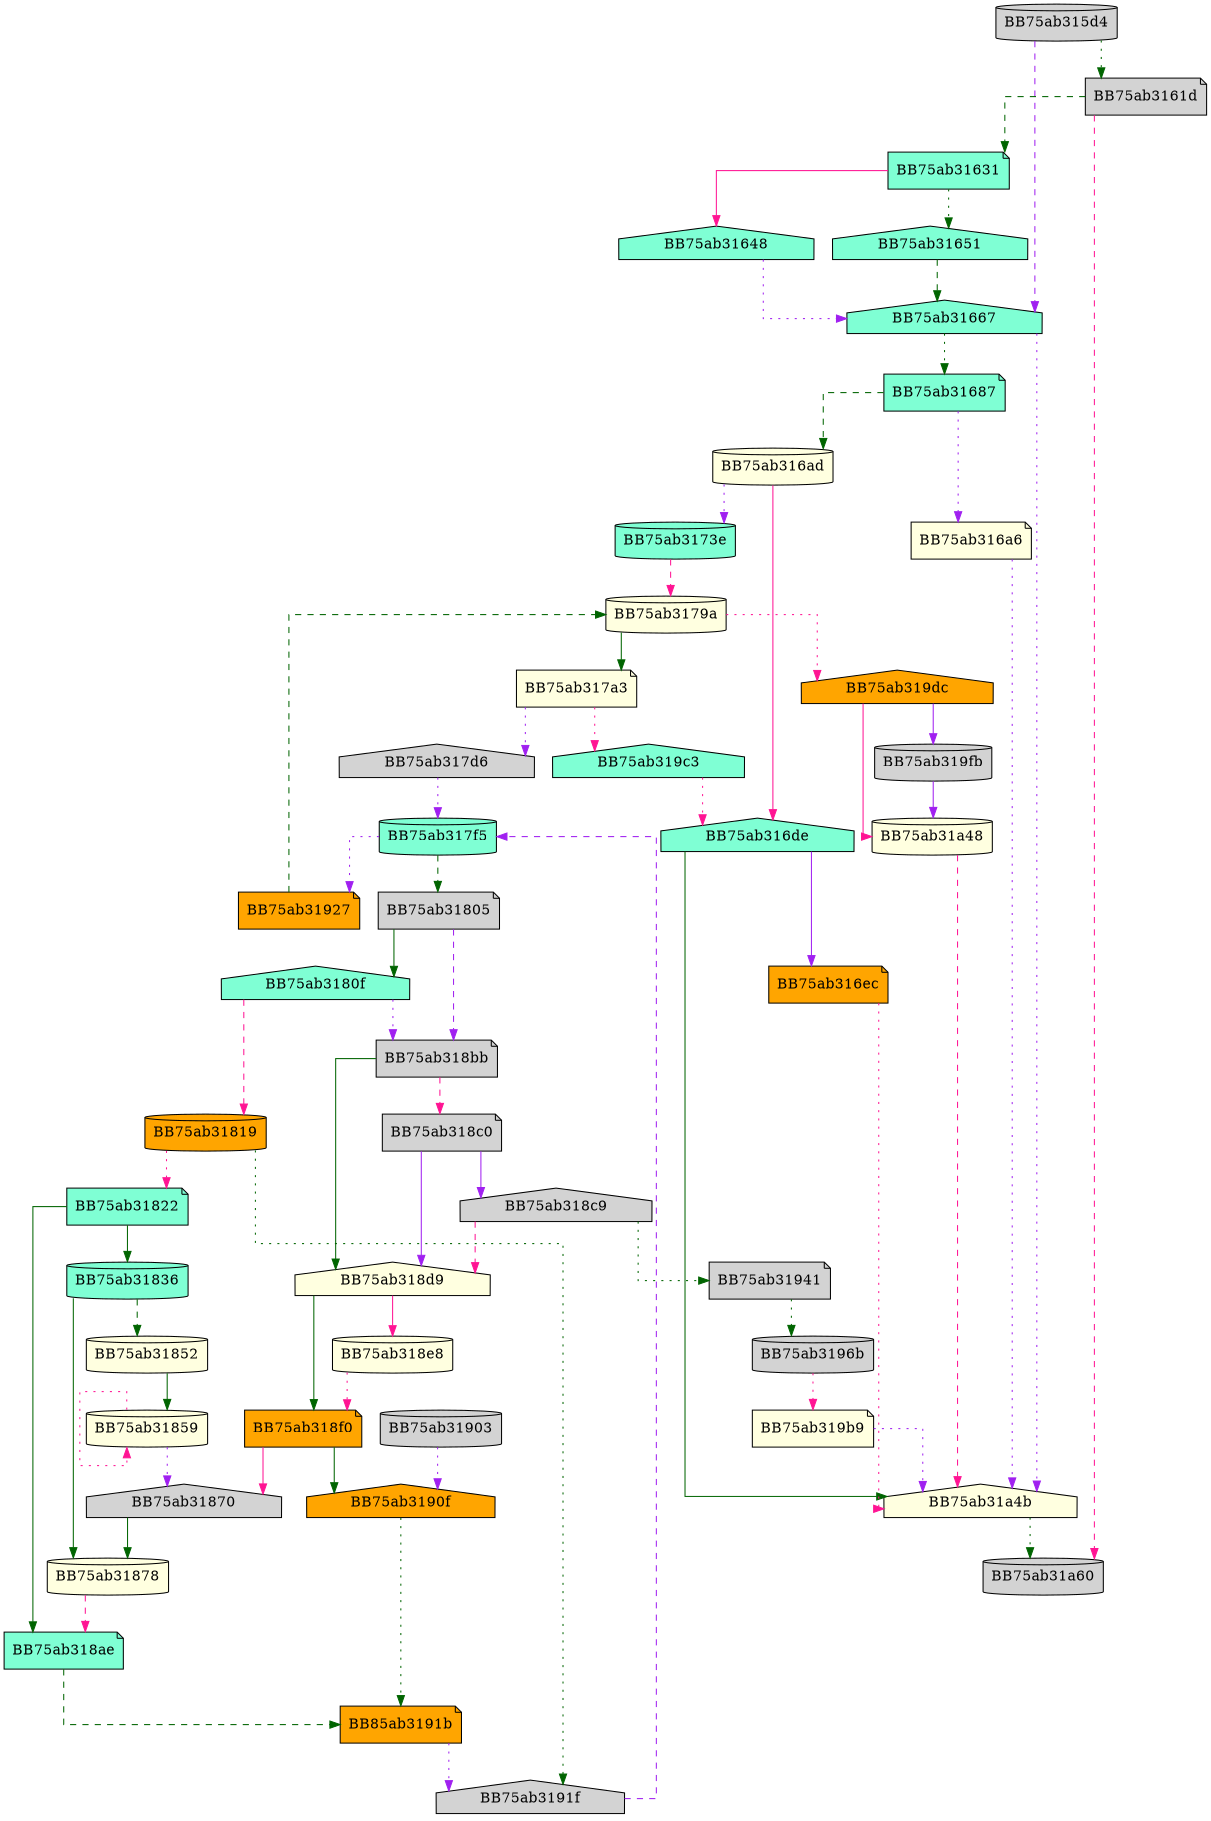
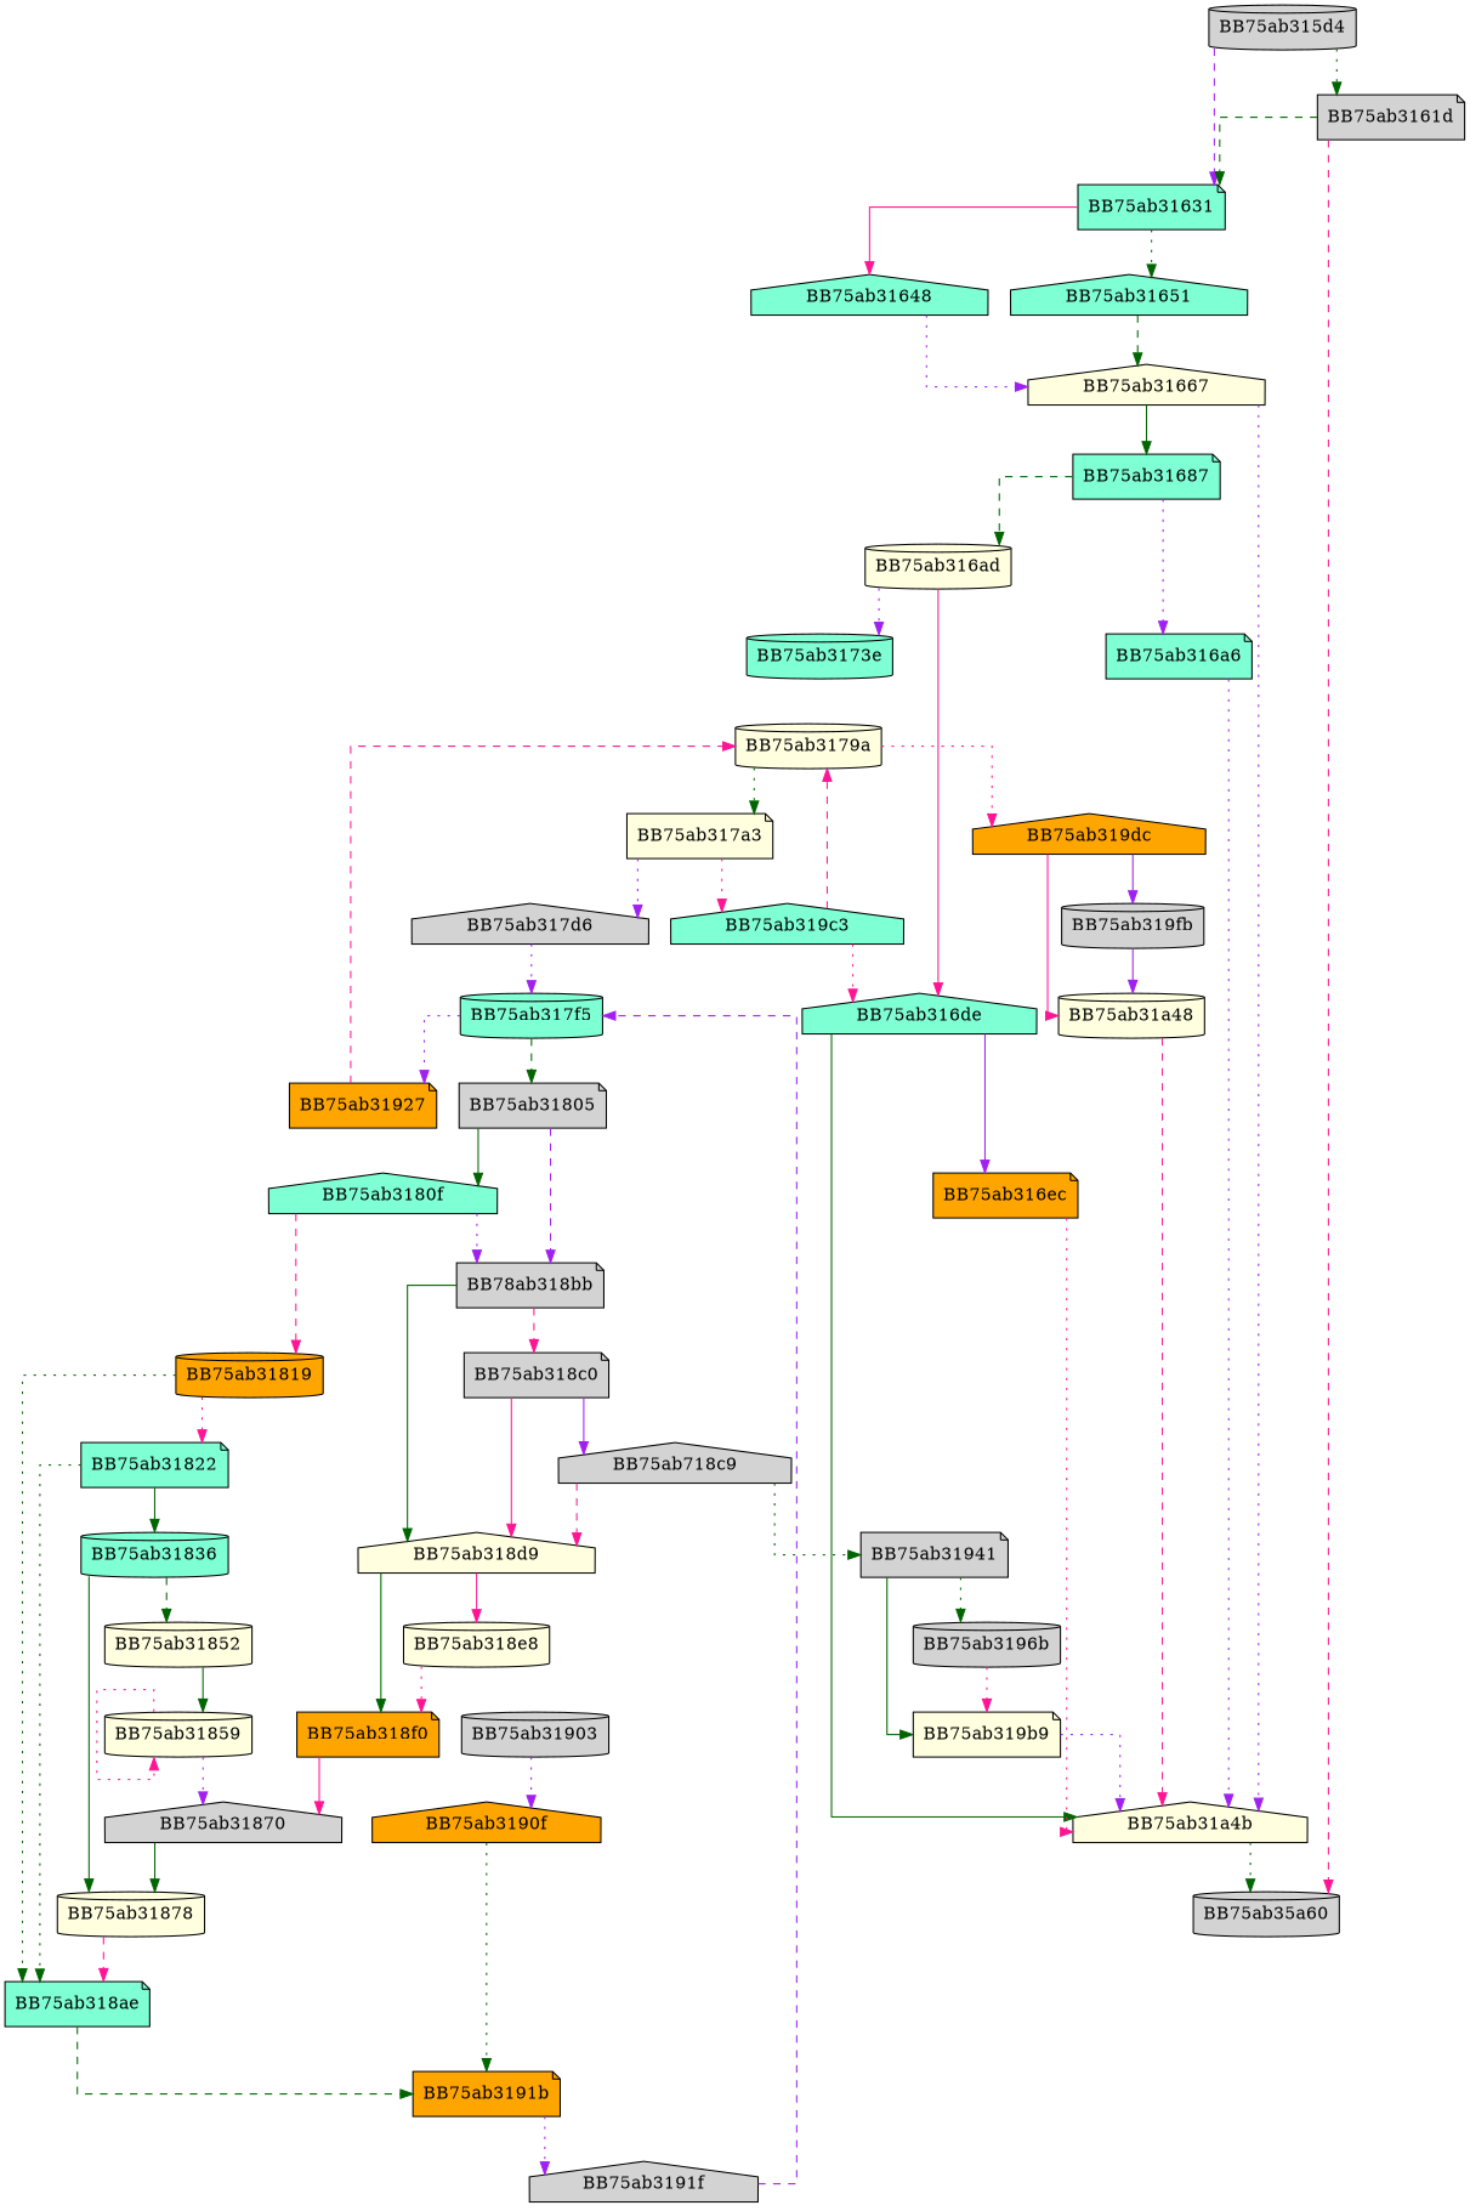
  digraph {
    splines=ortho
    node [fillcolor=lightgrey shape=note style=filled]
    edge [color=darkgreen style=dotted]
    BB75ab31631 [fillcolor=aquamarine]
    BB75ab315d4 [shape=cylinder]
    BB75ab3161d
    BB75ab31651 [fillcolor=aquamarine shape=house]
    BB75ab31648 [fillcolor=aquamarine shape=house]
-   BB75ab31a60 [shape=cylinder]
-   BB75ab31667 [fillcolor=aquamarine shape=house]
+   BB75ab31a60 [shape=cylinder label=BB75ab35a60]
+   BB75ab31667 [fillcolor=lightyellow shape=house]
    BB75ab31a4b [fillcolor=lightyellow shape=house]
    BB75ab31687 [fillcolor=aquamarine]
    BB75ab316ad [fillcolor=lightyellow shape=cylinder]
-   BB75ab316a6 [fillcolor=lightyellow]
+   BB75ab316a6 [fillcolor=aquamarine]
    BB75ab3173e [fillcolor=aquamarine shape=cylinder]
    BB75ab316de [fillcolor=aquamarine shape=house]
    BB75ab3179a [fillcolor=lightyellow shape=cylinder]
    BB75ab316ec [fillcolor=orange]
    BB75ab319dc [fillcolor=orange shape=house]
    BB75ab317a3 [fillcolor=lightyellow]
    BB75ab31a48 [fillcolor=lightyellow shape=cylinder]
    BB75ab319fb [shape=cylinder]
    BB75ab319c3 [fillcolor=aquamarine shape=house]
    BB75ab317d6 [shape=house]
    BB75ab317f5 [fillcolor=aquamarine shape=cylinder]
    BB75ab31927 [fillcolor=orange]
    BB75ab31805
-   BB75ab318bb
+   BB75ab318bb [label=BB78ab318bb]
    BB75ab3180f [fillcolor=aquamarine shape=house]
    BB75ab318d9 [fillcolor=lightyellow shape=house]
    BB75ab318c0
    BB75ab31819 [fillcolor=orange shape=cylinder]
    BB75ab318f0 [fillcolor=orange]
    BB75ab318e8 [fillcolor=lightyellow shape=cylinder]
-   BB75ab318c9 [shape=house]
+   BB75ab318c9 [shape=house label=BB75ab718c9]
    BB75ab3191f [shape=house]
    BB75ab31822 [fillcolor=aquamarine]
    BB75ab318ae [fillcolor=aquamarine]
    BB75ab31836 [fillcolor=aquamarine shape=cylinder]
-   BB75ab3191b [fillcolor=orange label=BB85ab3191b]
+   BB75ab3191b [fillcolor=orange]
    BB75ab31878 [fillcolor=lightyellow shape=cylinder]
    BB75ab31852 [fillcolor=lightyellow shape=cylinder]
    BB75ab31859 [fillcolor=lightyellow shape=cylinder]
    BB75ab31870 [shape=house]
    BB75ab3190f [fillcolor=orange shape=house]
    BB75ab31941
    BB75ab319b9 [fillcolor=lightyellow]
    BB75ab3196b [shape=cylinder]
    BB75ab31903 [shape=cylinder]
    BB75ab31631 -> BB75ab31651
    BB75ab31631 -> BB75ab31648 [color=deeppink style=solid]
-   BB75ab315d4 -> BB75ab31667 [color=purple style=dashed]
+   BB75ab315d4 -> BB75ab31631 [color=purple style=dashed]
    BB75ab315d4 -> BB75ab3161d
    BB75ab3161d -> BB75ab31631 [style=dashed]
    BB75ab3161d -> BB75ab31a60 [color=deeppink style=dashed]
    BB75ab31651 -> BB75ab31667 [style=dashed]
    BB75ab31648 -> BB75ab31667 [color=purple]
    BB75ab31667 -> BB75ab31a4b [color=purple]
-   BB75ab31667 -> BB75ab31687
+   BB75ab31667 -> BB75ab31687 [style=solid]
    BB75ab31a4b -> BB75ab31a60
    BB75ab31687 -> BB75ab316ad [style=dashed]
    BB75ab31687 -> BB75ab316a6 [color=purple]
    BB75ab316ad -> BB75ab3173e [color=purple]
    BB75ab316ad -> BB75ab316de [color=deeppink style=solid]
    BB75ab316a6 -> BB75ab31a4b [color=purple]
-   BB75ab3173e -> BB75ab3179a [color=deeppink style=dashed]
+   BB75ab319c3 -> BB75ab3179a [color=deeppink style=dashed]
    BB75ab316de -> BB75ab31a4b [style=solid]
    BB75ab316de -> BB75ab316ec [color=purple style=solid]
    BB75ab3179a -> BB75ab319dc [color=deeppink]
-   BB75ab3179a -> BB75ab317a3 [style=solid]
+   BB75ab3179a -> BB75ab317a3
    BB75ab316ec -> BB75ab31a4b [color=deeppink]
    BB75ab319dc -> BB75ab31a48 [color=deeppink style=solid]
    BB75ab319dc -> BB75ab319fb [color=purple style=solid]
    BB75ab317a3 -> BB75ab319c3 [color=deeppink]
    BB75ab317a3 -> BB75ab317d6 [color=purple]
    BB75ab31a48 -> BB75ab31a4b [color=deeppink style=dashed]
    BB75ab319fb -> BB75ab31a48 [color=purple style=solid]
    BB75ab319c3 -> BB75ab316de [color=deeppink]
    BB75ab317d6 -> BB75ab317f5 [color=purple]
    BB75ab317f5 -> BB75ab31927 [color=purple]
    BB75ab317f5 -> BB75ab31805 [style=dashed]
-   BB75ab31927 -> BB75ab3179a [style=dashed]
+   BB75ab31927 -> BB75ab3179a [color=deeppink style=dashed]
    BB75ab31805 -> BB75ab318bb [color=purple style=dashed]
    BB75ab31805 -> BB75ab3180f [style=solid]
    BB75ab318bb -> BB75ab318d9 [style=solid]
    BB75ab318bb -> BB75ab318c0 [color=deeppink style=dashed]
    BB75ab3180f -> BB75ab318bb [color=purple]
    BB75ab3180f -> BB75ab31819 [color=deeppink style=dashed]
    BB75ab318d9 -> BB75ab318f0 [style=solid]
    BB75ab318d9 -> BB75ab318e8 [color=deeppink style=solid]
-   BB75ab318c0 -> BB75ab318d9 [color=purple style=solid]
+   BB75ab318c0 -> BB75ab318d9 [color=deeppink style=solid]
    BB75ab318c0 -> BB75ab318c9 [color=purple style=solid]
-   BB75ab31819 -> BB75ab3191f
+   BB75ab31819 -> BB75ab318ae
    BB75ab31819 -> BB75ab31822 [color=deeppink]
    BB75ab318f0 -> BB75ab31870 [color=deeppink style=solid]
-   BB75ab318f0 -> BB75ab3190f [style=solid]
    BB75ab318e8 -> BB75ab318f0 [color=deeppink]
    BB75ab318c9 -> BB75ab318d9 [color=deeppink style=dashed]
    BB75ab318c9 -> BB75ab31941
    BB75ab3191f -> BB75ab317f5 [color=purple style=dashed]
-   BB75ab31822 -> BB75ab318ae [style=solid]
+   BB75ab31822 -> BB75ab318ae
    BB75ab31822 -> BB75ab31836 [style=solid]
    BB75ab318ae -> BB75ab3191b [style=dashed]
    BB75ab31836 -> BB75ab31878 [style=solid]
    BB75ab31836 -> BB75ab31852 [style=dashed]
    BB75ab3191b -> BB75ab3191f [color=purple]
    BB75ab31878 -> BB75ab318ae [color=deeppink style=dashed]
    BB75ab31852 -> BB75ab31859 [style=solid]
    BB75ab31859 -> BB75ab31859 [color=deeppink]
    BB75ab31859 -> BB75ab31870 [color=purple]
    BB75ab31870 -> BB75ab31878 [style=solid]
    BB75ab3190f -> BB75ab3191b
+   BB75ab31941 -> BB75ab319b9 [style=solid]
    BB75ab31941 -> BB75ab3196b
    BB75ab319b9 -> BB75ab31a4b [color=purple]
    BB75ab3196b -> BB75ab319b9 [color=deeppink]
    BB75ab31903 -> BB75ab3190f [color=purple]
  }
